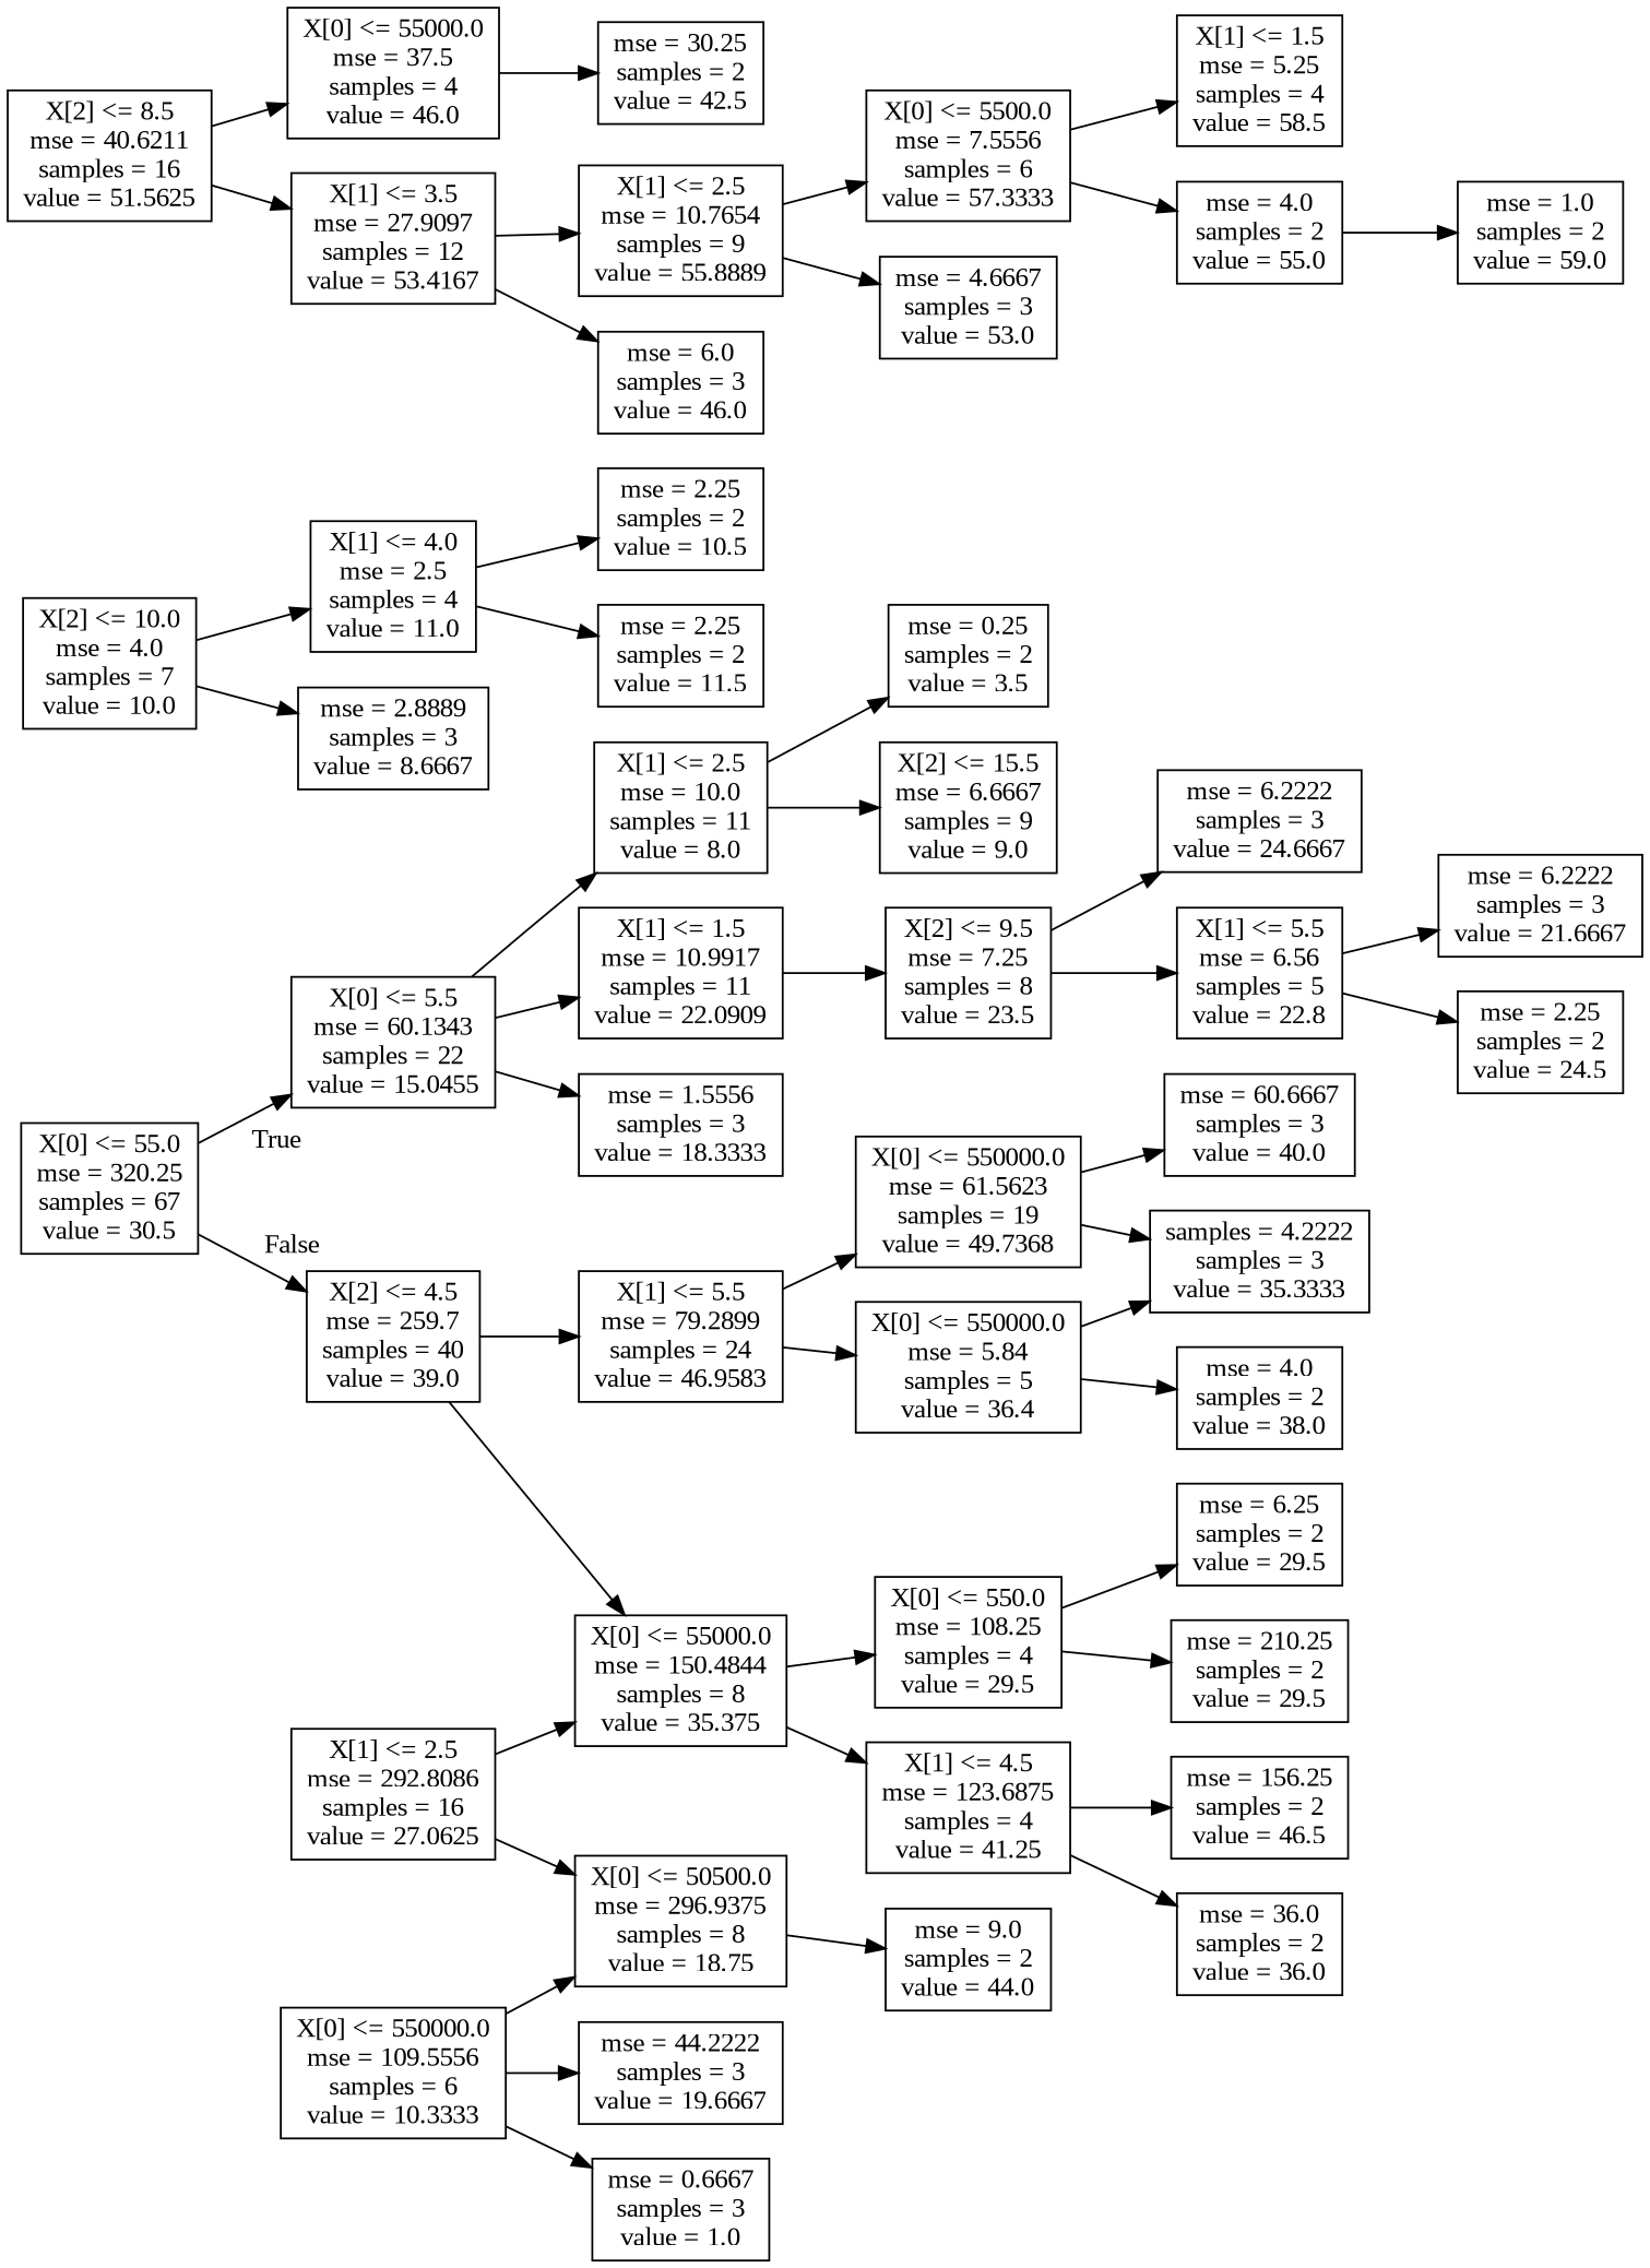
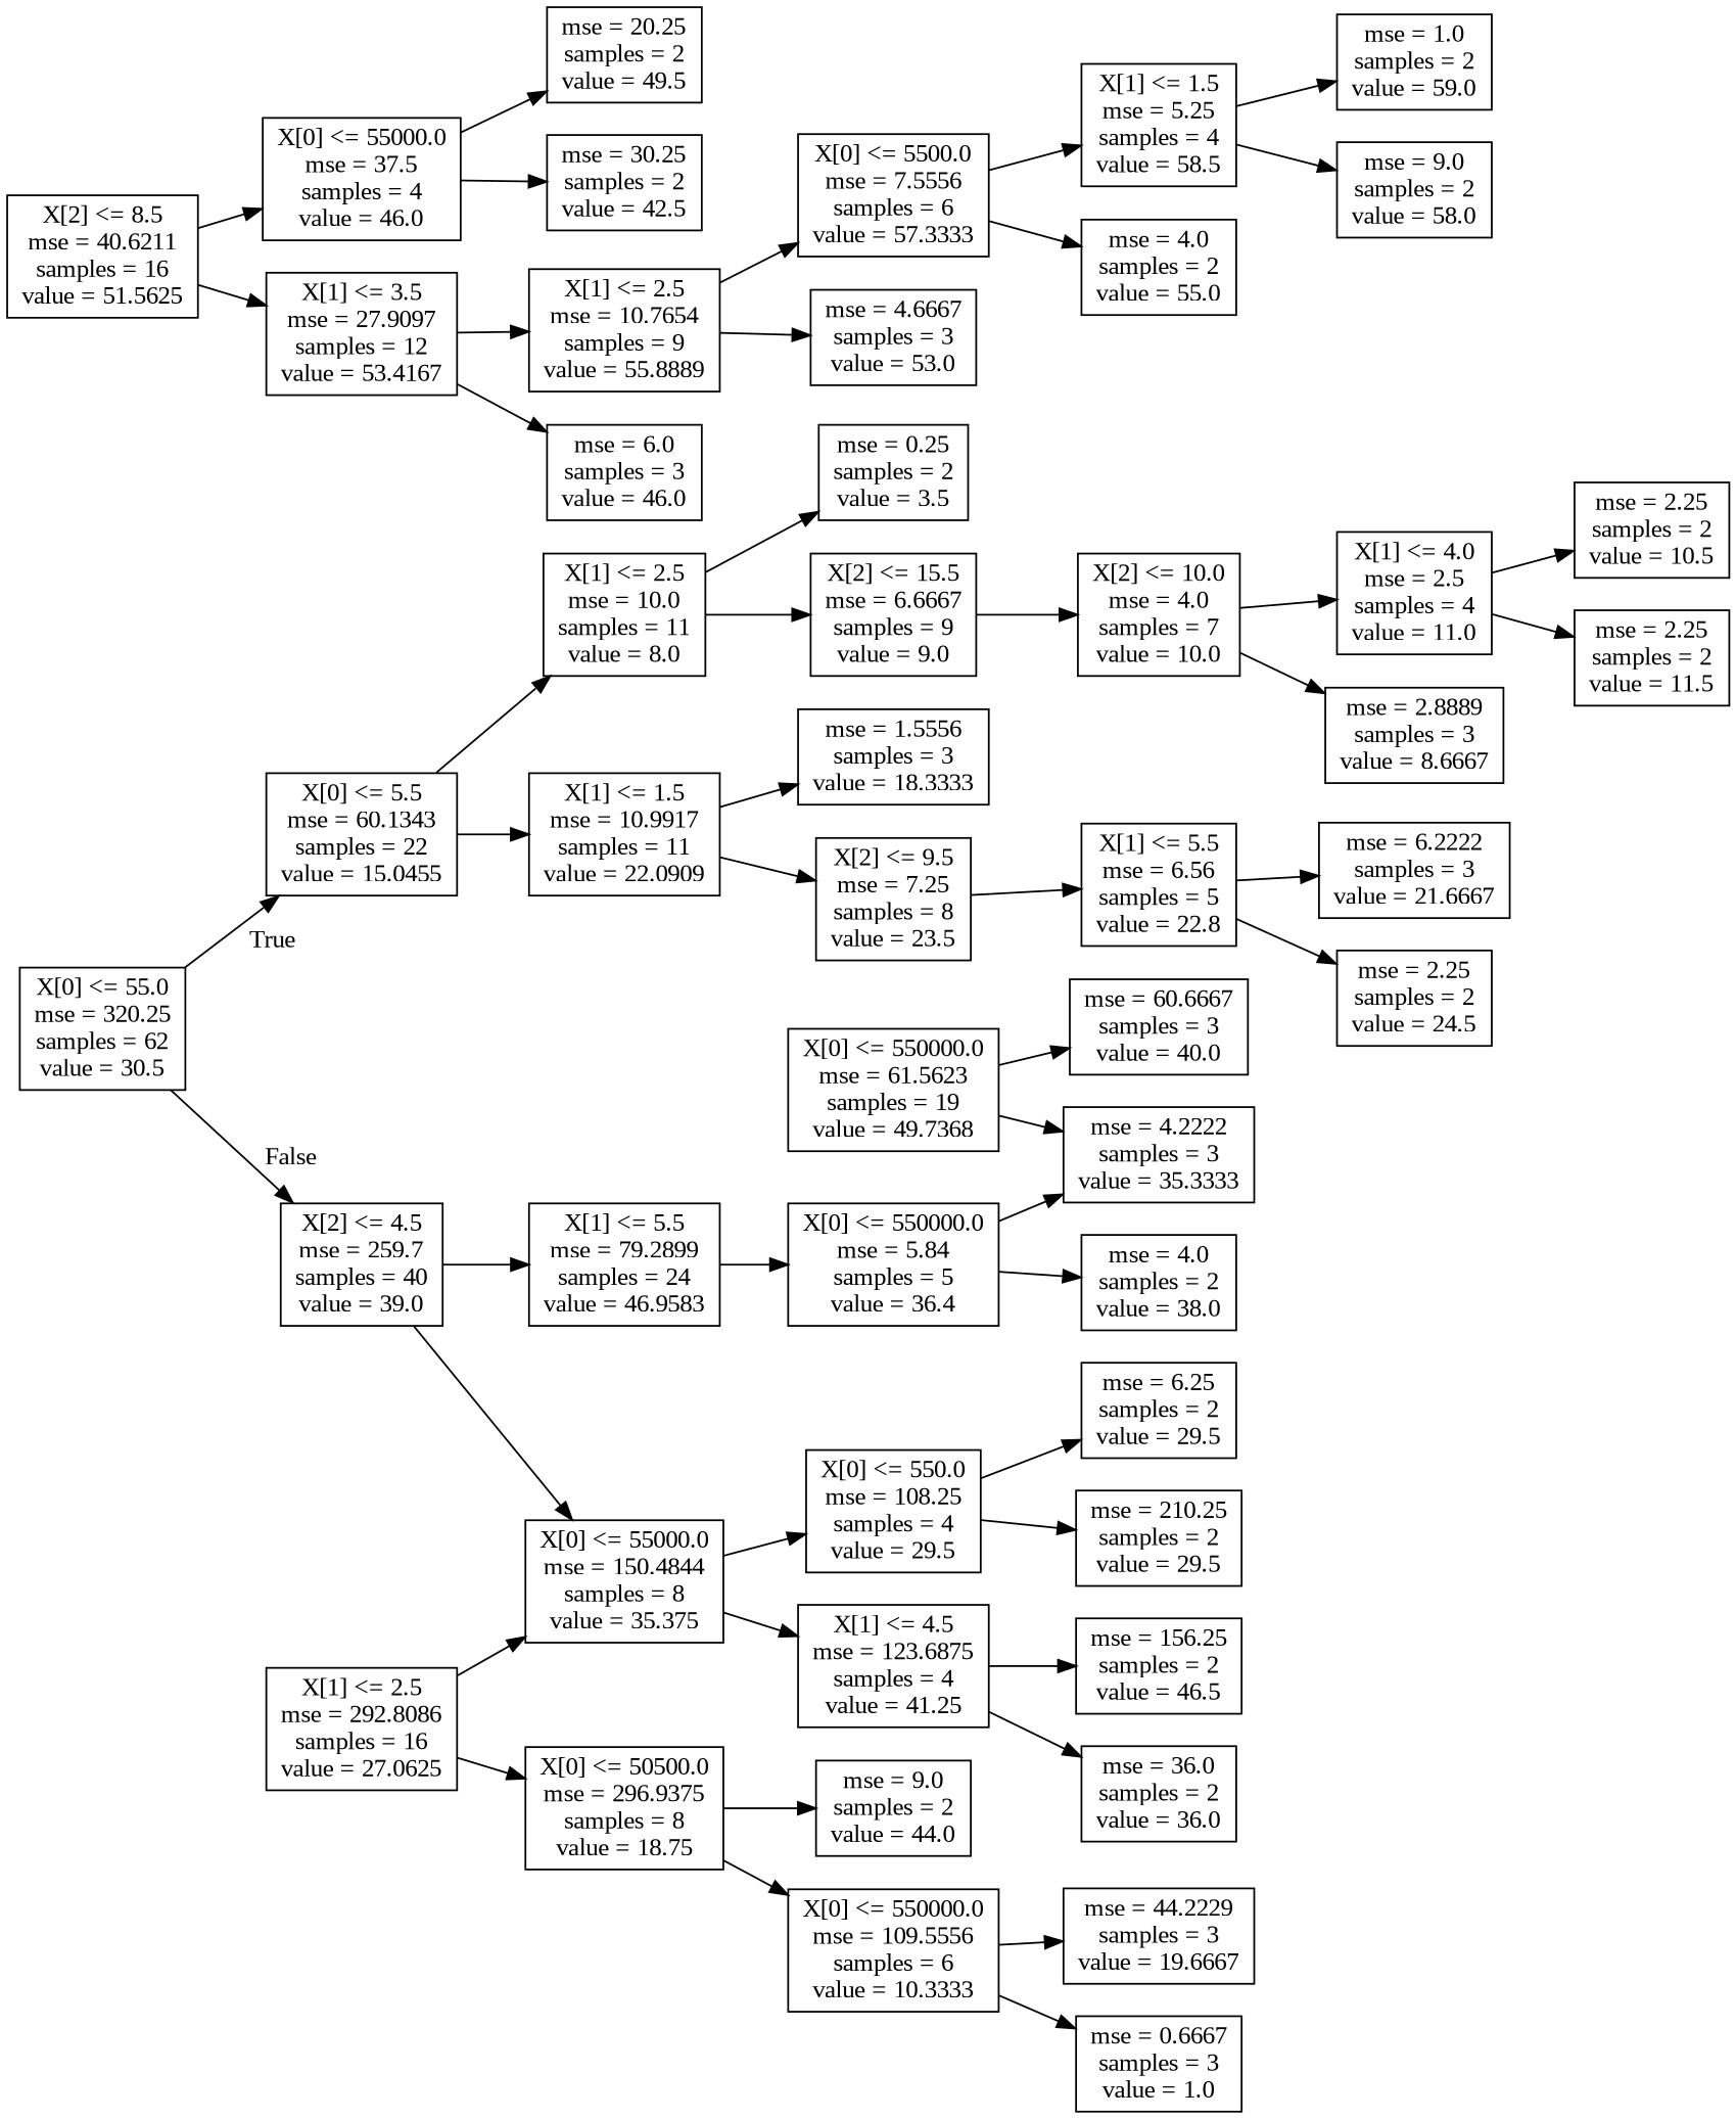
  digraph {
    fontname="Liberation Serif"
    rankdir=LR
    node [fontname="Liberation Serif" shape=box]
    edge [fontname="Liberation Serif"]
-   n1 [label="X[0] <= 55.0\nmse = 320.25\nsamples = 67\nvalue = 30.5"]
+   n1 [label="X[0] <= 55.0\nmse = 320.25\nsamples = 62\nvalue = 30.5"]
    n2 [label="X[0] <= 5.5\nmse = 60.1343\nsamples = 22\nvalue = 15.0455"]
    n3 [label="X[2] <= 4.5\nmse = 259.7\nsamples = 40\nvalue = 39.0"]
    n4 [label="X[1] <= 2.5\nmse = 10.0\nsamples = 11\nvalue = 8.0"]
    n5 [label="X[1] <= 1.5\nmse = 10.9917\nsamples = 11\nvalue = 22.0909"]
    n6 [label="X[1] <= 5.5\nmse = 79.2899\nsamples = 24\nvalue = 46.9583"]
    n7 [label="X[0] <= 55000.0\nmse = 150.4844\nsamples = 8\nvalue = 35.375"]
    n8 [label="mse = 0.25\nsamples = 2\nvalue = 3.5"]
    n9 [label="X[2] <= 15.5\nmse = 6.6667\nsamples = 9\nvalue = 9.0"]
    n10 [label="mse = 1.5556\nsamples = 3\nvalue = 18.3333"]
    n11 [label="X[2] <= 9.5\nmse = 7.25\nsamples = 8\nvalue = 23.5"]
    n12 [label="X[2] <= 10.0\nmse = 4.0\nsamples = 7\nvalue = 10.0"]
    n13 [label="X[1] <= 4.0\nmse = 2.5\nsamples = 4\nvalue = 11.0"]
    n14 [label="mse = 2.8889\nsamples = 3\nvalue = 8.6667"]
    n15 [label="mse = 2.25\nsamples = 2\nvalue = 10.5"]
    n16 [label="mse = 2.25\nsamples = 2\nvalue = 11.5"]
-   n17 [label="mse = 6.2222\nsamples = 3\nvalue = 24.6667"]
    n18 [label="X[1] <= 5.5\nmse = 6.56\nsamples = 5\nvalue = 22.8"]
    n19 [label="mse = 6.2222\nsamples = 3\nvalue = 21.6667"]
    n20 [label="mse = 2.25\nsamples = 2\nvalue = 24.5"]
    n21 [label="X[1] <= 2.5\nmse = 292.8086\nsamples = 16\nvalue = 27.0625"]
    n22 [label="X[0] <= 50500.0\nmse = 296.9375\nsamples = 8\nvalue = 18.75"]
    n23 [label="X[0] <= 550000.0\nmse = 61.5623\nsamples = 19\nvalue = 49.7368"]
    n24 [label="X[0] <= 550000.0\nmse = 5.84\nsamples = 5\nvalue = 36.4"]
    n25 [label="mse = 9.0\nsamples = 2\nvalue = 44.0"]
    n26 [label="X[0] <= 550000.0\nmse = 109.5556\nsamples = 6\nvalue = 10.3333"]
    n27 [label="X[0] <= 550.0\nmse = 108.25\nsamples = 4\nvalue = 29.5"]
    n28 [label="X[1] <= 4.5\nmse = 123.6875\nsamples = 4\nvalue = 41.25"]
-   n29 [label="mse = 44.2222\nsamples = 3\nvalue = 19.6667"]
+   n29 [label="mse = 44.2229\nsamples = 3\nvalue = 19.6667"]
    n30 [label="mse = 0.6667\nsamples = 3\nvalue = 1.0"]
    n31 [label="mse = 6.25\nsamples = 2\nvalue = 29.5"]
    n32 [label="mse = 210.25\nsamples = 2\nvalue = 29.5"]
    n33 [label="mse = 156.25\nsamples = 2\nvalue = 46.5"]
    n34 [label="mse = 36.0\nsamples = 2\nvalue = 36.0"]
    n35 [label="mse = 60.6667\nsamples = 3\nvalue = 40.0"]
-   n36 [label="samples = 4.2222\nsamples = 3\nvalue = 35.3333"]
+   n36 [label="mse = 4.2222\nsamples = 3\nvalue = 35.3333"]
    n37 [label="mse = 4.0\nsamples = 2\nvalue = 38.0"]
    n38 [label="X[2] <= 8.5\nmse = 40.6211\nsamples = 16\nvalue = 51.5625"]
    n39 [label="X[0] <= 55000.0\nmse = 37.5\nsamples = 4\nvalue = 46.0"]
    n40 [label="X[1] <= 3.5\nmse = 27.9097\nsamples = 12\nvalue = 53.4167"]
+   n41 [label="mse = 20.25\nsamples = 2\nvalue = 49.5"]
    n42 [label="mse = 30.25\nsamples = 2\nvalue = 42.5"]
    n43 [label="X[1] <= 2.5\nmse = 10.7654\nsamples = 9\nvalue = 55.8889"]
    n44 [label="mse = 6.0\nsamples = 3\nvalue = 46.0"]
    n45 [label="X[0] <= 5500.0\nmse = 7.5556\nsamples = 6\nvalue = 57.3333"]
    n46 [label="mse = 4.6667\nsamples = 3\nvalue = 53.0"]
    n47 [label="X[1] <= 1.5\nmse = 5.25\nsamples = 4\nvalue = 58.5"]
    n48 [label="mse = 4.0\nsamples = 2\nvalue = 55.0"]
    n49 [label="mse = 1.0\nsamples = 2\nvalue = 59.0"]
+   n50 [label="mse = 9.0\nsamples = 2\nvalue = 58.0"]
    n1 -> n2 [headlabel=True labelangle=45 labeldistance=2.5]
    n1 -> n3 [headlabel=False labelangle=-45 labeldistance=2.5]
    n2 -> n4
    n2 -> n5
    n3 -> n6
    n3 -> n7
    n4 -> n8
    n4 -> n9
-   n2 -> n10
+   n5 -> n10
    n5 -> n11
-   n6 -> n23
    n6 -> n24
    n7 -> n27
    n7 -> n28
-   n11 -> n17
+   n9 -> n12
    n11 -> n18
    n12 -> n13
    n12 -> n14
    n13 -> n15
    n13 -> n16
    n18 -> n19
    n18 -> n20
    n21 -> n7
    n21 -> n22
    n22 -> n25
-   n26 -> n22
+   n22 -> n26
    n23 -> n35
    n23 -> n36
    n24 -> n36
    n24 -> n37
    n26 -> n29
    n26 -> n30
    n27 -> n31
    n27 -> n32
    n28 -> n33
    n28 -> n34
    n38 -> n39
    n38 -> n40
+   n39 -> n41
    n39 -> n42
    n40 -> n43
    n40 -> n44
    n43 -> n45
    n43 -> n46
    n45 -> n47
    n45 -> n48
-   n48 -> n49
+   n47 -> n49
+   n47 -> n50
  }
